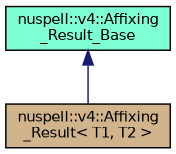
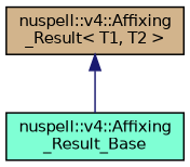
  digraph {
    node [color=black fontname=Helvetica fontsize=10 shape=record style=filled]
    n1 [fillcolor=tan fontcolor=black height=0.2 label="nuspell::v4::Affixing\l_Result\< T1, T2 \>" width=0.4]
    n2 [fillcolor=aquamarine height=0.2 label="nuspell::v4::Affixing\l_Result_Base" width=0.4]
-   n2 -> n1 [color=midnightblue dir=back fontname=Helvetica fontsize=10 labelfontname=Helvetica labelfontsize=10 style=solid]
+   n1 -> n2 [color=midnightblue dir=back fontname=Helvetica fontsize=10 labelfontname=Helvetica labelfontsize=10 style=solid]
  }
